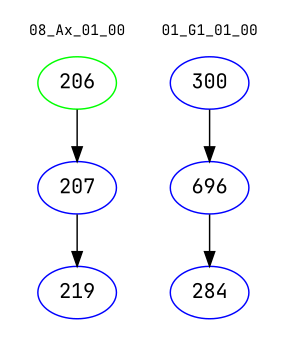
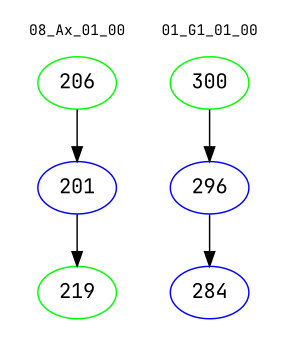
  digraph {
    fontname="JetBrains Mono"
    node [color=blue fontname="JetBrains Mono"]
    edge [color=black fontname="JetBrains Mono"]
    n1 [color=green label=206]
-   n2 [label=207]
-   n3 [label=219]
-   n4 [label=300]
-   n5 [label=696]
+   n2 [label=201]
+   n3 [color=green label=219]
+   n4 [color=green label=300]
+   n5 [label=296]
    n6 [label=284]
    subgraph cluster_1 {
      color=white
      fontsize=10
      label="08_Ax_01_00"
      n1
      n2
      n3
    }
    subgraph cluster_2 {
      color=white
      fontsize=10
      label="01_G1_01_00"
      n4
      n5
      n6
    }
    n1 -> n2
    n2 -> n3
    n4 -> n5
    n5 -> n6
  }
